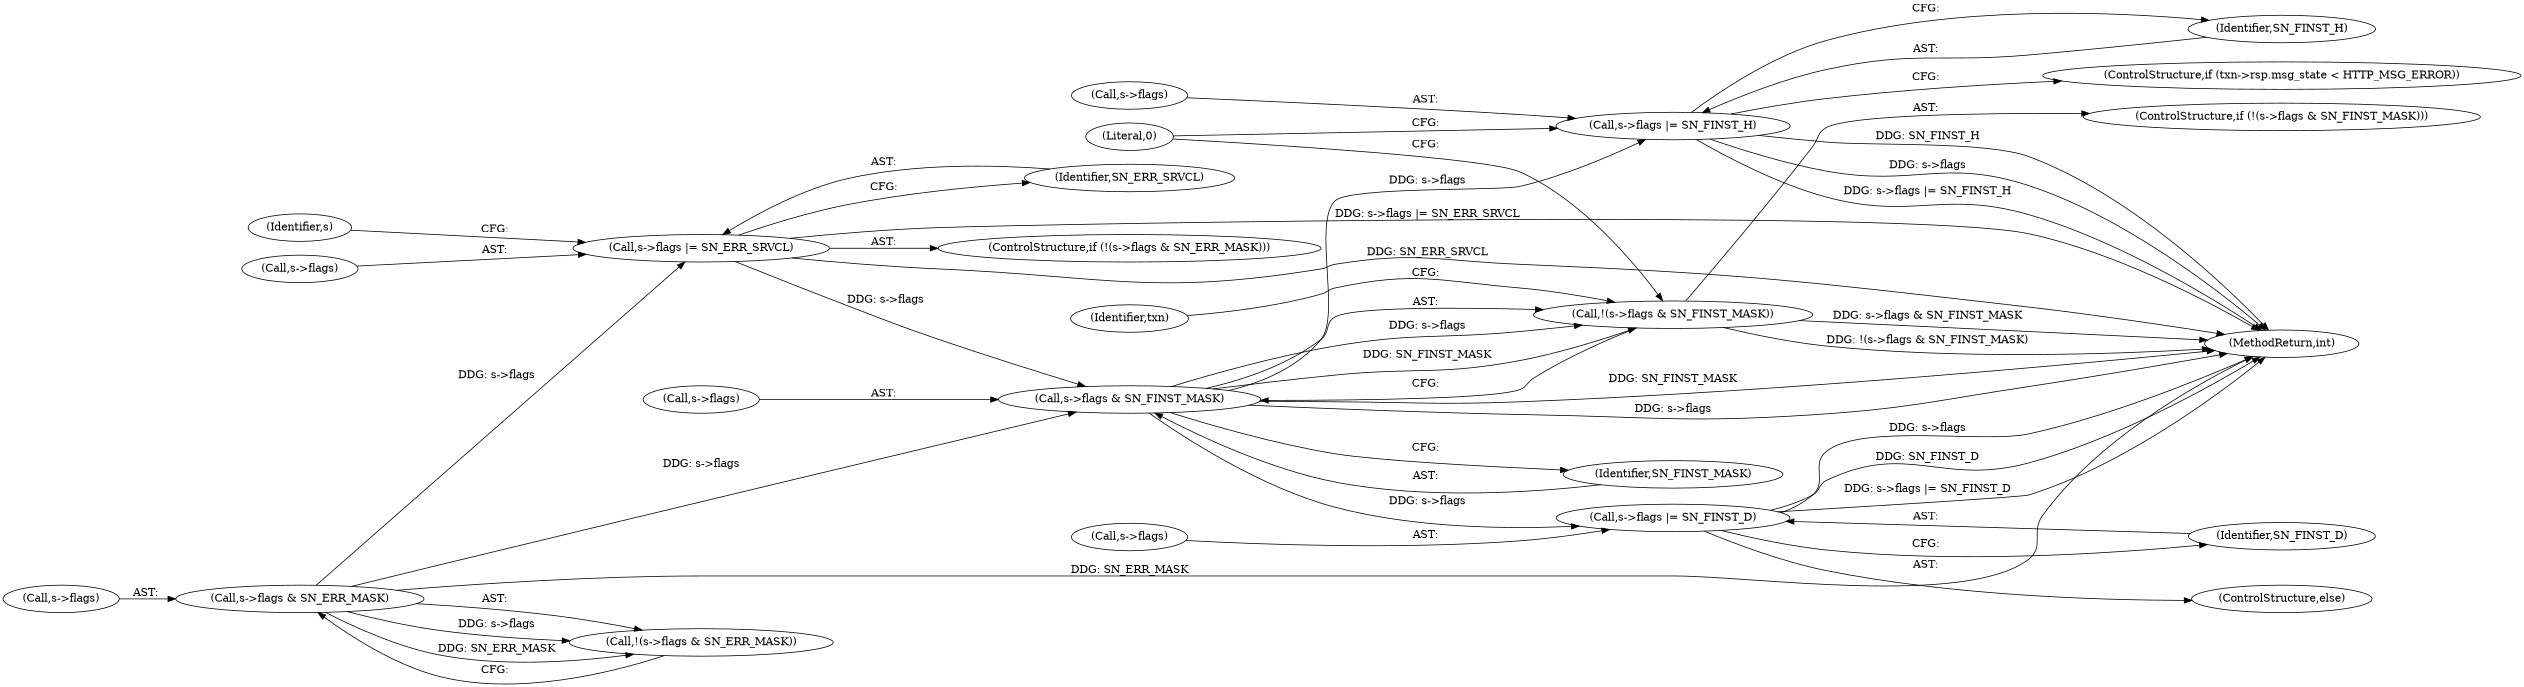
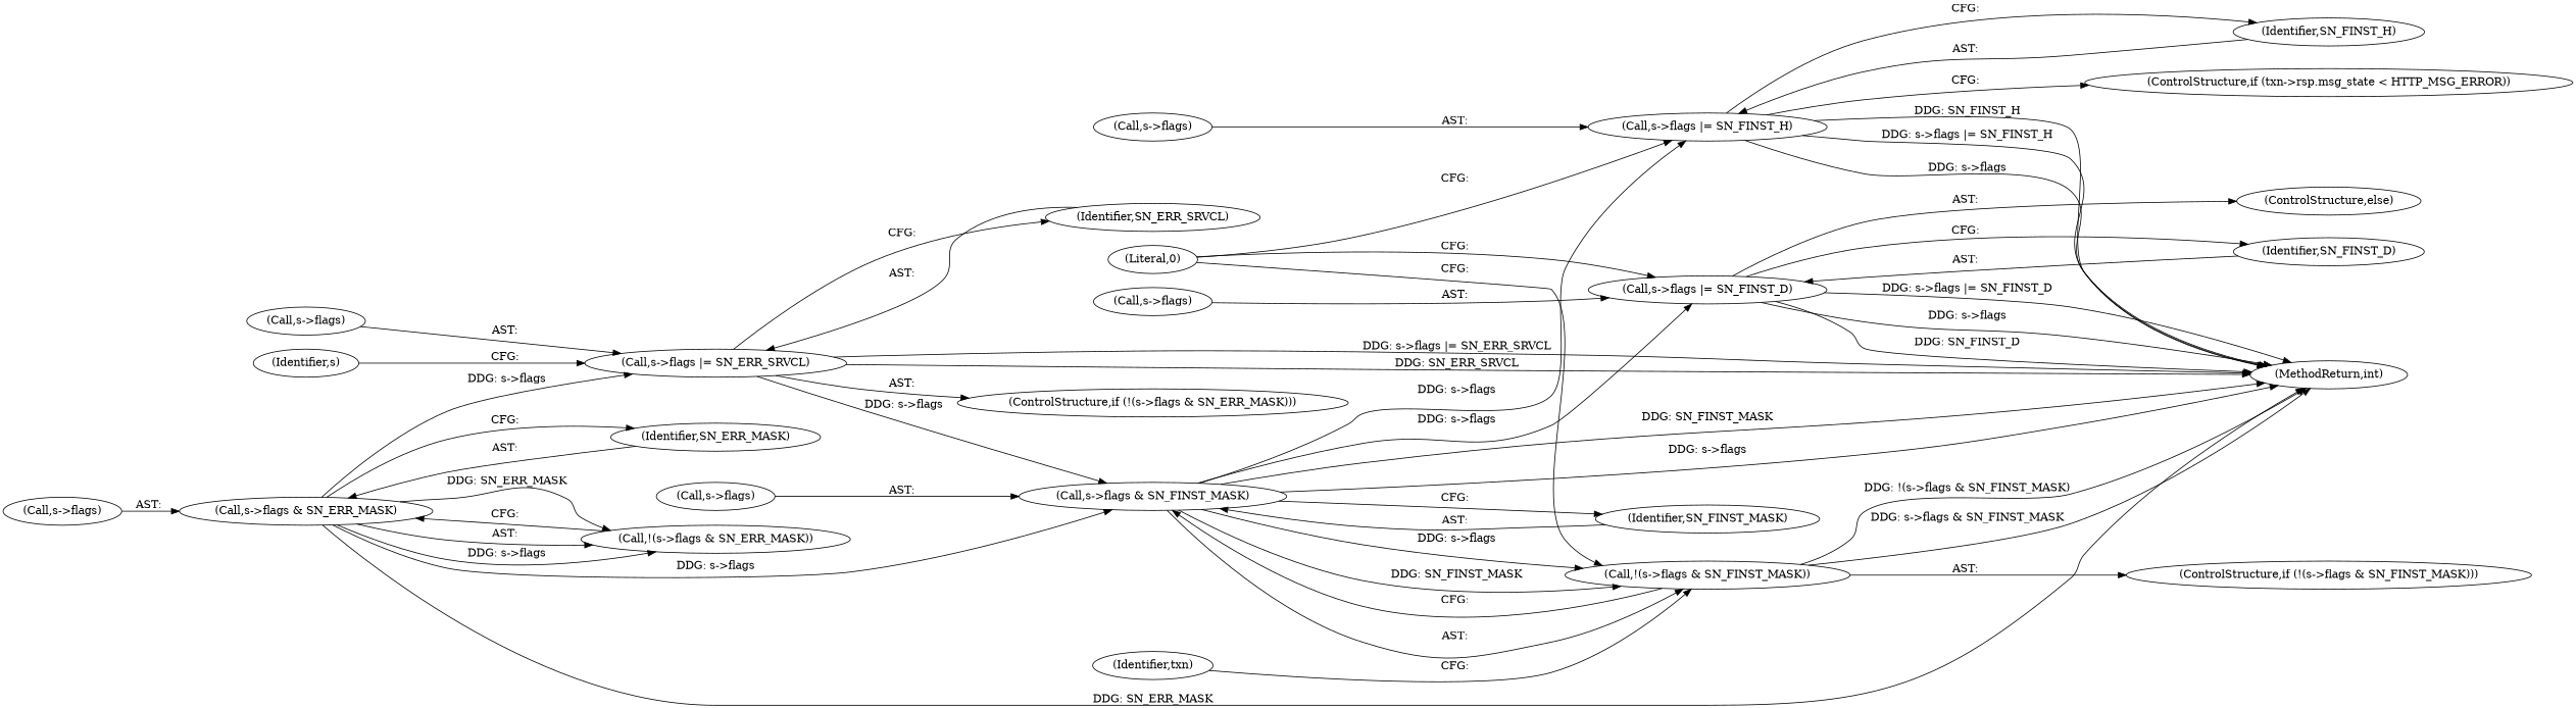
  digraph {
    rankdir=LR
    n1 [label="(Call,s->flags |= SN_ERR_SRVCL)"]
    n2 [label="(Call,s->flags & SN_FINST_MASK)"]
    n3 [label="(MethodReturn,int)"]
    n4 [label="(ControlStructure,if (!(s->flags & SN_ERR_MASK)))"]
    n5 [label="(Identifier,SN_ERR_SRVCL)"]
    n6 [label="(Call,!(s->flags & SN_FINST_MASK))"]
    n7 [label="(Call,s->flags |= SN_FINST_H)"]
    n8 [label="(Call,s->flags |= SN_FINST_D)"]
    n9 [label="(Identifier,SN_FINST_MASK)"]
    n10 [label="(Call,s->flags & SN_ERR_MASK)"]
+   n11 [label="(Identifier,SN_ERR_MASK)"]
    n12 [label="(Call,!(s->flags & SN_ERR_MASK))"]
    n13 [label="(ControlStructure,if (!(s->flags & SN_FINST_MASK)))"]
    n14 [label="(ControlStructure,if (txn->rsp.msg_state < HTTP_MSG_ERROR))"]
    n15 [label="(Identifier,SN_FINST_H)"]
    n16 [label="(ControlStructure,else)"]
    n17 [label="(Identifier,SN_FINST_D)"]
    n18 [label="(Identifier,txn)"]
    n19 [label="(Call,s->flags)"]
    n20 [label="(Call,s->flags)"]
    n21 [label="(Literal,0)"]
    n22 [label="(Call,s->flags)"]
    n23 [label="(Call,s->flags)"]
    n24 [label="(Call,s->flags)"]
    n25 [label="(Identifier,s)"]
    n1 -> n2 [label="DDG: s->flags"]
    n1 -> n3 [label="DDG: s->flags |= SN_ERR_SRVCL"]
    n1 -> n3 [label="DDG: SN_ERR_SRVCL"]
    n1 -> n4 [label="AST: "]
    n1 -> n5 [label="CFG: "]
    n2 -> n3 [label="DDG: SN_FINST_MASK"]
    n2 -> n3 [label="DDG: s->flags"]
    n2 -> n6 [label="AST: "]
    n2 -> n6 [label="DDG: s->flags"]
    n2 -> n6 [label="DDG: SN_FINST_MASK"]
    n2 -> n7 [label="DDG: s->flags"]
    n2 -> n8 [label="DDG: s->flags"]
    n2 -> n9 [label="CFG: "]
    n5 -> n1 [label="AST: "]
    n6 -> n2 [label="CFG: "]
    n6 -> n3 [label="DDG: s->flags & SN_FINST_MASK"]
    n6 -> n3 [label="DDG: !(s->flags & SN_FINST_MASK)"]
    n6 -> n13 [label="AST: "]
    n7 -> n3 [label="DDG: s->flags |= SN_FINST_H"]
    n7 -> n3 [label="DDG: SN_FINST_H"]
    n7 -> n3 [label="DDG: s->flags"]
    n7 -> n14 [label="CFG: "]
    n7 -> n15 [label="CFG: "]
    n8 -> n3 [label="DDG: SN_FINST_D"]
    n8 -> n3 [label="DDG: s->flags |= SN_FINST_D"]
    n8 -> n3 [label="DDG: s->flags"]
    n8 -> n16 [label="AST: "]
    n8 -> n17 [label="CFG: "]
    n9 -> n2 [label="AST: "]
    n10 -> n1 [label="DDG: s->flags"]
    n10 -> n2 [label="DDG: s->flags"]
    n10 -> n3 [label="DDG: SN_ERR_MASK"]
+   n10 -> n11 [label="CFG: "]
    n10 -> n12 [label="AST: "]
    n10 -> n12 [label="DDG: s->flags"]
    n10 -> n12 [label="DDG: SN_ERR_MASK"]
+   n11 -> n10 [label="AST: "]
    n12 -> n10 [label="CFG: "]
    n15 -> n7 [label="AST: "]
    n17 -> n8 [label="AST: "]
    n18 -> n6 [label="CFG: "]
    n19 -> n1 [label="AST: "]
    n20 -> n10 [label="AST: "]
    n21 -> n6 [label="CFG: "]
    n21 -> n7 [label="CFG: "]
+   n21 -> n8 [label="CFG: "]
    n22 -> n8 [label="AST: "]
    n23 -> n7 [label="AST: "]
    n24 -> n2 [label="AST: "]
    n25 -> n1 [label="CFG: "]
  }
